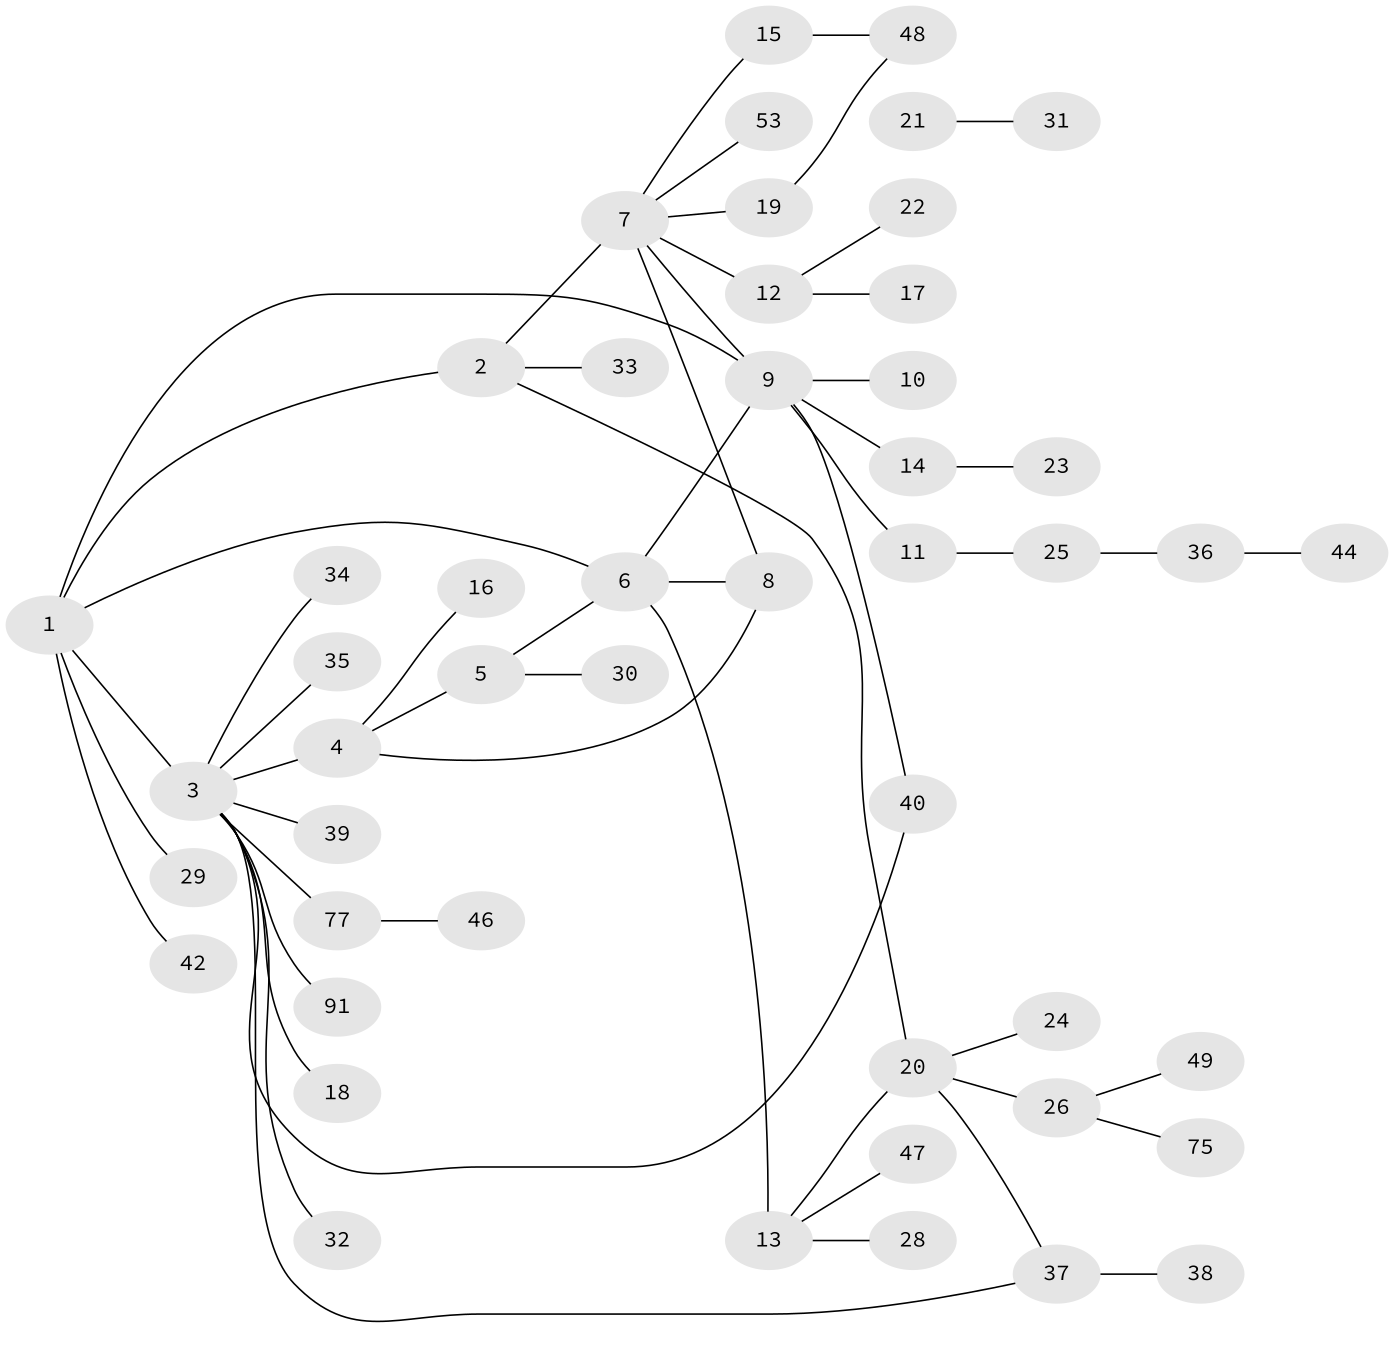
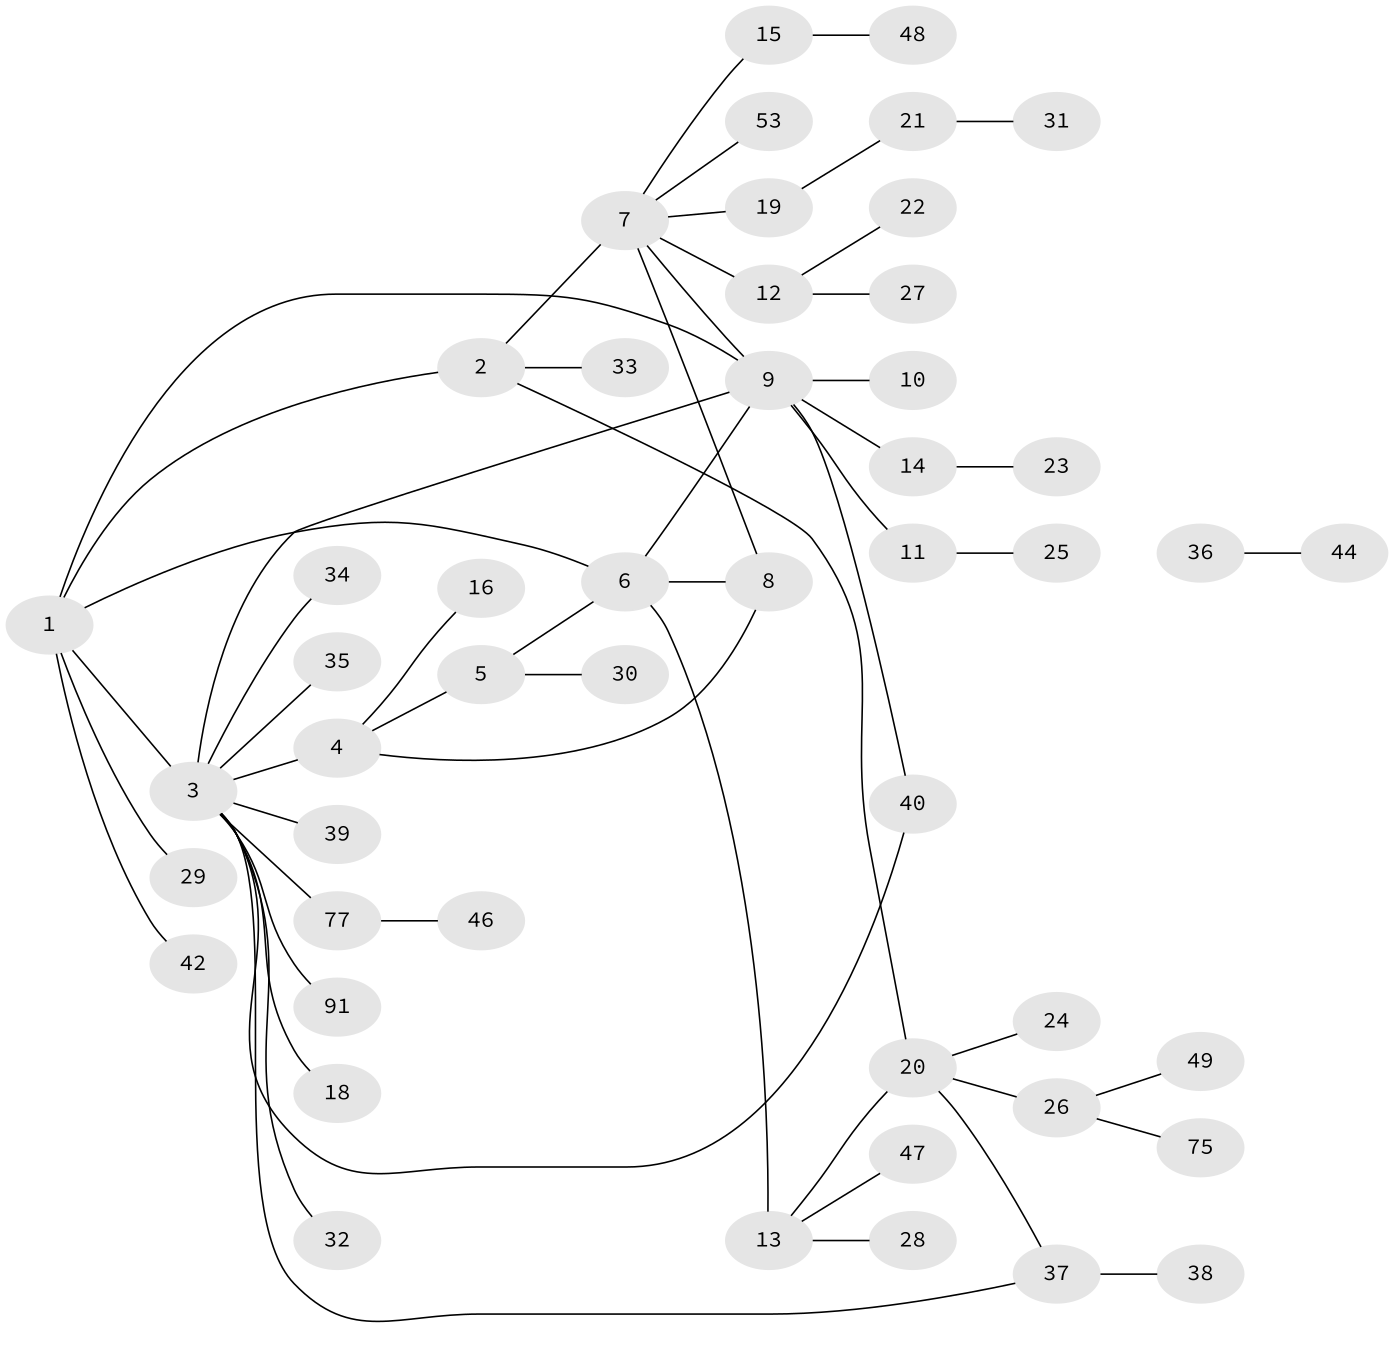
  graph {
    fontname="Source Code Pro"
    rankdir=LR
    node [color=gray90 fontname="Source Code Pro" style=filled]
    edge [fontname="Source Code Pro"]
    1
    2
    3
    6
    9
    29
    42
    7
    20
    33
    4
    18
    n13 [label=77]
    32
    34
    35
    37
    39
    40
    n20 [label=91]
    8
    13
    10
    11
    14
    12
    15
    19
    n29 [label=53]
    24
    26
    5
    16
    46
    38
    30
    28
    47
-   17
+   17 [label=27]
    22
    48
    21
    25
    23
    36
    31
    n47 [label=75]
    49
    44
    1 -- 2
    1 -- 3
    1 -- 6
    1 -- 9
    1 -- 29
    1 -- 42
    2 -- 7
    2 -- 20
    2 -- 33
+   3 -- 9
    3 -- 4
    3 -- 18
    3 -- n13
    3 -- 32
    3 -- 34
    3 -- 35
    3 -- 37
    3 -- 39
    3 -- 40
    3 -- n20
    6 -- 9
    6 -- 8
    6 -- 13
    9 -- 40
    9 -- 10
    9 -- 11
    9 -- 14
    7 -- 9
    7 -- 8
    7 -- 12
    7 -- 15
    7 -- 19
    7 -- n29
    20 -- 37
    20 -- 24
    20 -- 26
    4 -- 8
    4 -- 5
    4 -- 16
    n13 -- 46
    37 -- 38
    13 -- 20
    13 -- 28
    13 -- 47
    11 -- 25
    14 -- 23
    12 -- 17
    12 -- 22
    15 -- 48
-   19 -- 48
+   19 -- 21
    26 -- n47
    26 -- 49
    5 -- 6
    5 -- 30
    21 -- 31
-   25 -- 36
    36 -- 44
  }
